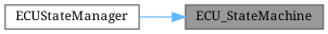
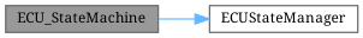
  digraph {
    rankdir=RL
    fontname="Noto Serif"
    node [fontname="Noto Serif" fontsize=10 shape=box style=filled]
    n1 [color=gray40 fillcolor=grey60 fontcolor=black height=0.2 label=ECU_StateMachine width=0.4]
    n2 [color=grey40 fillcolor=white height=0.2 label=ECUStateManager width=0.4]
-   n1 -> n2 [color=steelblue1 dir=back fontname="Noto Serif" fontsize=10 labelfontname=Helvetica labelfontsize=10 style=solid]
+   n2 -> n1 [color=steelblue1 dir=back fontname="Noto Serif" fontsize=10 labelfontname=Helvetica labelfontsize=10 style=solid]
  }
